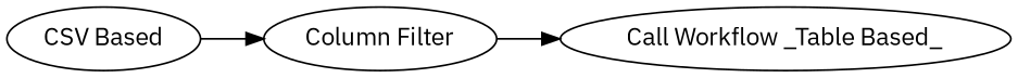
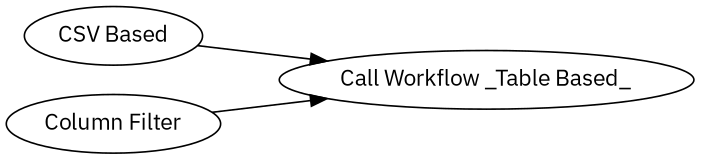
  digraph {
    fontname="IBM Plex Sans"
    rankdir=LR
    node [fontname="IBM Plex Sans"]
    edge [fontname="IBM Plex Sans"]
    n1 [label="CSV Based"]
    n2 [label="Column Filter"]
    n3 [label="Call Workflow _Table Based_"]
-   n1 -> n2
+   n1 -> n3
    n2 -> n3
  }
